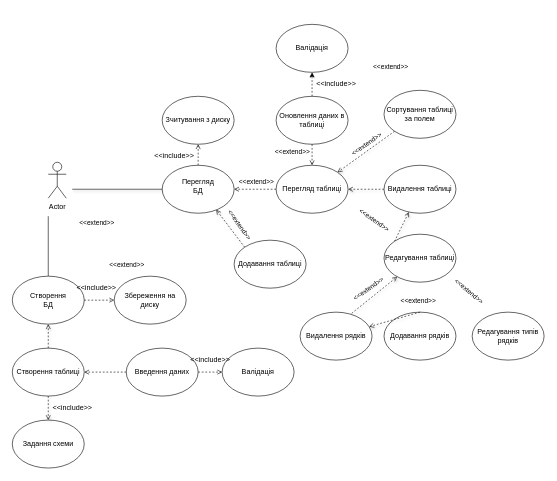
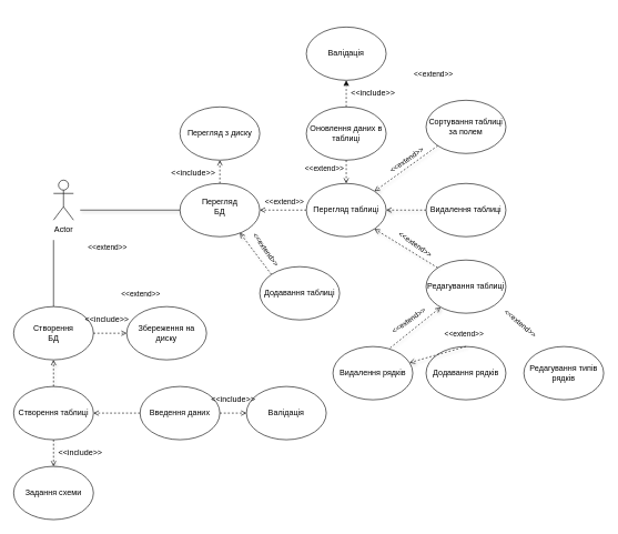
  <mxCell id="0" />
  <mxCell id="1" parent="0" />
  <mxCell id="2" value="" style="endArrow=open;html=1;entryX=0.75;entryY=0.925;entryDx=0;entryDy=0;entryPerimeter=0;exitX=0;exitY=0;exitDx=0;exitDy=0;shadow=1;endFill=0;dashed=1;" parent="1" source="15" target="6" edge="1"><mxGeometry width="50" height="50" relative="1" as="geometry"><mxPoint x="360" y="410" as="sourcePoint" /><mxPoint x="410" y="360" as="targetPoint" /></mxGeometry></mxCell>
  <mxCell id="3" value="Actor" style="shape=umlActor;verticalLabelPosition=bottom;labelBackgroundColor=#ffffff;verticalAlign=top;html=1;" parent="1" vertex="1"><mxGeometry x="80" y="270" width="30" height="60" as="geometry" /></mxCell>
  <mxCell id="4" value="" style="endArrow=none;html=1;exitX=0.5;exitY=0;exitDx=0;exitDy=0;" parent="1" source="5" edge="1"><mxGeometry width="50" height="50" relative="1" as="geometry"><mxPoint x="80" y="450" as="sourcePoint" /><mxPoint x="80" y="360" as="targetPoint" /></mxGeometry></mxCell>
  <mxCell id="5" value="" style="ellipse;whiteSpace=wrap;html=1;" parent="1" vertex="1"><mxGeometry x="20" y="460" width="120" height="80" as="geometry" /></mxCell>
  <mxCell id="6" value="" style="ellipse;whiteSpace=wrap;html=1;" parent="1" vertex="1"><mxGeometry x="270" y="275" width="120" height="80" as="geometry" /></mxCell>
  <mxCell id="7" value="Створення БД" style="text;html=1;strokeColor=none;fillColor=none;align=center;verticalAlign=middle;whiteSpace=wrap;rounded=0;" parent="1" vertex="1"><mxGeometry x="60" y="490" width="40" height="20" as="geometry" /></mxCell>
  <mxCell id="8" value="Перегляд БД" style="text;html=1;strokeColor=none;fillColor=none;align=center;verticalAlign=middle;whiteSpace=wrap;rounded=0;" parent="1" vertex="1"><mxGeometry x="310" y="300" width="40" height="20" as="geometry" /></mxCell>
  <mxCell id="9" value="Створення таблиці" style="ellipse;whiteSpace=wrap;html=1;" parent="1" vertex="1"><mxGeometry x="20" y="580" width="120" height="80" as="geometry" /></mxCell>
  <mxCell id="10" value="Введення даних" style="ellipse;whiteSpace=wrap;html=1;" parent="1" vertex="1"><mxGeometry x="210" y="580" width="120" height="80" as="geometry" /></mxCell>
  <mxCell id="11" value="Валідація" style="ellipse;whiteSpace=wrap;html=1;" parent="1" vertex="1"><mxGeometry x="370" y="580" width="120" height="80" as="geometry" /></mxCell>
  <mxCell id="12" value="Збереження на диску" style="ellipse;whiteSpace=wrap;html=1;" parent="1" vertex="1"><mxGeometry x="190" y="460" width="120" height="80" as="geometry" /></mxCell>
- <mxCell id="13" value="Зчитування з диску" style="ellipse;whiteSpace=wrap;html=1;" parent="1" vertex="1"><mxGeometry x="270" y="160" width="120" height="80" as="geometry" /></mxCell>
+ <mxCell id="13" value="Перегляд з диску" style="ellipse;whiteSpace=wrap;html=1;" parent="1" vertex="1"><mxGeometry x="270" y="160" width="120" height="80" as="geometry" /></mxCell>
  <mxCell id="14" value="Перегляд таблиці" style="ellipse;whiteSpace=wrap;html=1;" parent="1" vertex="1"><mxGeometry x="460" y="275" width="120" height="80" as="geometry" /></mxCell>
  <mxCell id="15" value="Додавання таблиці" style="ellipse;whiteSpace=wrap;html=1;" parent="1" vertex="1"><mxGeometry x="390" y="400" width="120" height="80" as="geometry" /></mxCell>
  <mxCell id="16" value="Видалення таблиці" style="ellipse;whiteSpace=wrap;html=1;" parent="1" vertex="1"><mxGeometry x="640" y="275" width="120" height="80" as="geometry" /></mxCell>
  <mxCell id="17" value="Редагування таблиці" style="ellipse;whiteSpace=wrap;html=1;" parent="1" vertex="1"><mxGeometry x="640" y="390" width="120" height="80" as="geometry" /></mxCell>
  <mxCell id="18" value="Видалення рядків" style="ellipse;whiteSpace=wrap;html=1;" parent="1" vertex="1"><mxGeometry x="500" y="520" width="120" height="80" as="geometry" /></mxCell>
  <mxCell id="19" value="Додавання рядків" style="ellipse;whiteSpace=wrap;html=1;" parent="1" vertex="1"><mxGeometry x="640" y="520" width="120" height="80" as="geometry" /></mxCell>
  <mxCell id="20" value="Редагування типів рядків" style="ellipse;whiteSpace=wrap;html=1;" parent="1" vertex="1"><mxGeometry x="787" y="520" width="120" height="80" as="geometry" /></mxCell>
  <mxCell id="21" value="" style="endArrow=open;html=1;exitX=1;exitY=0.5;exitDx=0;exitDy=0;endFill=0;dashed=1;" parent="1" source="5" edge="1"><mxGeometry width="50" height="50" relative="1" as="geometry"><mxPoint x="140" y="550" as="sourcePoint" /><mxPoint x="190" y="500" as="targetPoint" /><Array as="points"><mxPoint x="180" y="500" /></Array></mxGeometry></mxCell>
  <mxCell id="22" value="" style="endArrow=open;html=1;entryX=1;entryY=0.5;entryDx=0;entryDy=0;exitX=0;exitY=0.5;exitDx=0;exitDy=0;endFill=0;dashed=1;" parent="1" source="10" target="9" edge="1"><mxGeometry width="50" height="50" relative="1" as="geometry"><mxPoint x="140" y="660" as="sourcePoint" /><mxPoint x="190" y="610" as="targetPoint" /></mxGeometry></mxCell>
  <mxCell id="23" value="" style="endArrow=open;html=1;exitX=1;exitY=0.5;exitDx=0;exitDy=0;entryX=0;entryY=0.5;entryDx=0;entryDy=0;endFill=0;dashed=1;" parent="1" source="10" target="11" edge="1"><mxGeometry width="50" height="50" relative="1" as="geometry"><mxPoint x="320" y="620" as="sourcePoint" /><mxPoint x="350" y="610" as="targetPoint" /></mxGeometry></mxCell>
  <mxCell id="24" value="" style="endArrow=open;html=1;entryX=0.5;entryY=1;entryDx=0;entryDy=0;exitX=0.5;exitY=0;exitDx=0;exitDy=0;endFill=0;dashed=1;" parent="1" source="6" target="13" edge="1"><mxGeometry width="50" height="50" relative="1" as="geometry"><mxPoint x="330" y="280" as="sourcePoint" /><mxPoint x="360" y="250" as="targetPoint" /></mxGeometry></mxCell>
  <mxCell id="25" value="" style="endArrow=open;html=1;entryX=1;entryY=0.5;entryDx=0;entryDy=0;exitX=0;exitY=0.5;exitDx=0;exitDy=0;endFill=0;dashed=1;" parent="1" source="14" target="6" edge="1"><mxGeometry width="50" height="50" relative="1" as="geometry"><mxPoint x="420" y="330" as="sourcePoint" /><mxPoint x="461" y="315" as="targetPoint" /></mxGeometry></mxCell>
  <mxCell id="26" value="" style="endArrow=open;html=1;shadow=1;exitX=0.5;exitY=0;exitDx=0;exitDy=0;endFill=0;dashed=1;" parent="1" edge="1"><mxGeometry width="50" height="50" relative="1" as="geometry"><mxPoint x="520" y="130" as="sourcePoint" /><mxPoint x="520" y="130" as="targetPoint" /></mxGeometry></mxCell>
  <mxCell id="27" value="" style="endArrow=open;html=1;shadow=1;entryX=1;entryY=0.5;entryDx=0;entryDy=0;exitX=0;exitY=0.5;exitDx=0;exitDy=0;endFill=0;dashed=1;" parent="1" source="16" target="14" edge="1"><mxGeometry width="50" height="50" relative="1" as="geometry"><mxPoint x="610" y="310" as="sourcePoint" /><mxPoint x="730" y="230" as="targetPoint" /><Array as="points" /></mxGeometry></mxCell>
- <mxCell id="28" value="" style="endArrow=open;html=1;shadow=1;exitX=0;exitY=0;exitDx=0;exitDy=0;endFill=0;dashed=1;" parent="1" source="17" target="16" edge="1"><mxGeometry width="50" height="50" relative="1" as="geometry"><mxPoint x="570" y="400" as="sourcePoint" /><mxPoint x="620" y="350" as="targetPoint" /></mxGeometry></mxCell>
+ <mxCell id="28" value="" style="endArrow=open;html=1;shadow=1;entryX=1;entryY=1;entryDx=0;entryDy=0;exitX=0;exitY=0;exitDx=0;exitDy=0;endFill=0;dashed=1;" parent="1" source="17" target="14" edge="1"><mxGeometry width="50" height="50" relative="1" as="geometry"><mxPoint x="570" y="400" as="sourcePoint" /><mxPoint x="620" y="350" as="targetPoint" /></mxGeometry></mxCell>
  <mxCell id="29" value="" style="endArrow=open;html=1;shadow=1;exitX=0.717;exitY=0.025;exitDx=0;exitDy=0;exitPerimeter=0;endFill=0;dashed=1;" parent="1" source="18" target="17" edge="1"><mxGeometry width="50" height="50" relative="1" as="geometry"><mxPoint x="590" y="520" as="sourcePoint" /><mxPoint x="640" y="470" as="targetPoint" /></mxGeometry></mxCell>
  <mxCell id="30" value="" style="endArrow=open;html=1;shadow=1;exitX=0.5;exitY=0;exitDx=0;exitDy=0;endFill=0;dashed=1;" parent="1" source="19" target="18" edge="1"><mxGeometry width="50" height="50" relative="1" as="geometry"><mxPoint x="720" y="500" as="sourcePoint" /><mxPoint x="770" y="450" as="targetPoint" /></mxGeometry></mxCell>
  <mxCell id="31" value="Сортування таблиці за полем" style="ellipse;whiteSpace=wrap;html=1;" parent="1" vertex="1"><mxGeometry x="640" y="150" width="120" height="80" as="geometry" /></mxCell>
  <mxCell id="32" value="" style="endArrow=open;html=1;shadow=1;exitX=0;exitY=1;exitDx=0;exitDy=0;entryX=1;entryY=0;entryDx=0;entryDy=0;endFill=0;dashed=1;" parent="1" source="31" target="14" edge="1"><mxGeometry width="50" height="50" relative="1" as="geometry"><mxPoint x="600" y="280" as="sourcePoint" /><mxPoint x="569" y="285" as="targetPoint" /></mxGeometry></mxCell>
  <mxCell id="33" value="&amp;lt;&amp;lt;extend&amp;gt;&amp;gt;" style="edgeLabel;html=1;align=center;verticalAlign=middle;resizable=0;points=[];rotation=-35;" parent="32" vertex="1" connectable="0"><mxGeometry x="-0.239" y="5" relative="1" as="geometry"><mxPoint x="-13.96" y="-8.62" as="offset" /></mxGeometry></mxCell>
  <mxCell id="34" value="&amp;lt;&amp;lt;extend&amp;gt;&amp;gt;" style="edgeLabel;html=1;align=center;verticalAlign=middle;resizable=0;points=[];rotation=0;" parent="1" vertex="1" connectable="0"><mxGeometry x="-0.239" y="5" relative="1" as="geometry"><mxPoint x="650" y="110" as="offset" /></mxGeometry></mxCell>
  <mxCell id="35" value="&amp;lt;&amp;lt;extend&amp;gt;&amp;gt;" style="edgeLabel;html=1;align=center;verticalAlign=middle;resizable=0;points=[];rotation=0;" parent="1" vertex="1" connectable="0"><mxGeometry x="-0.239" y="5" relative="1" as="geometry"><mxPoint x="160" y="370" as="offset" /></mxGeometry></mxCell>
  <mxCell id="36" value="&amp;lt;&amp;lt;extend&amp;gt;&amp;gt;" style="edgeLabel;html=1;align=center;verticalAlign=middle;resizable=0;points=[];rotation=0;" parent="1" vertex="1" connectable="0"><mxGeometry x="-0.239" y="5" relative="1" as="geometry"><mxPoint x="210" y="440" as="offset" /></mxGeometry></mxCell>
  <mxCell id="37" value="" style="endArrow=none;html=1;shadow=1;entryX=0;entryY=0.5;entryDx=0;entryDy=0;" parent="1" target="6" edge="1"><mxGeometry width="50" height="50" relative="1" as="geometry"><mxPoint x="120" y="315" as="sourcePoint" /><mxPoint x="210" y="280" as="targetPoint" /></mxGeometry></mxCell>
  <mxCell id="38" value="&amp;lt;&amp;lt;extend&amp;gt;&amp;gt;" style="edgeLabel;html=1;align=center;verticalAlign=middle;resizable=0;points=[];rotation=-35;" parent="1" vertex="1" connectable="0"><mxGeometry x="630" y="479.998" as="geometry"><mxPoint x="-13.96" y="-8.62" as="offset" /></mxGeometry></mxCell>
  <mxCell id="39" value="&amp;lt;&amp;lt;extend&amp;gt;&amp;gt;" style="edgeLabel;html=1;align=center;verticalAlign=middle;resizable=0;points=[];rotation=40;" parent="1" vertex="1" connectable="0"><mxGeometry x="787" y="499.998" as="geometry"><mxPoint x="-13.96" y="-8.62" as="offset" /></mxGeometry></mxCell>
  <mxCell id="40" value="&amp;lt;&amp;lt;extend&amp;gt;&amp;gt;" style="edgeLabel;html=1;align=center;verticalAlign=middle;resizable=0;points=[];rotation=0;" parent="1" vertex="1" connectable="0"><mxGeometry x="710" y="509.998" as="geometry"><mxPoint x="-13.96" y="-8.62" as="offset" /></mxGeometry></mxCell>
  <mxCell id="41" value="&amp;lt;&amp;lt;extend&amp;gt;&amp;gt;" style="edgeLabel;html=1;align=center;verticalAlign=middle;resizable=0;points=[];rotation=55;" parent="1" vertex="1" connectable="0"><mxGeometry x="400" y="389.998" as="geometry"><mxPoint x="-13.96" y="-8.62" as="offset" /></mxGeometry></mxCell>
  <mxCell id="42" value="&amp;lt;&amp;lt;extend&amp;gt;&amp;gt;" style="edgeLabel;html=1;align=center;verticalAlign=middle;resizable=0;points=[];rotation=0;" parent="1" vertex="1" connectable="0"><mxGeometry x="440" y="309.998" as="geometry"><mxPoint x="-13.96" y="-8.62" as="offset" /></mxGeometry></mxCell>
  <mxCell id="43" value="&amp;lt;&amp;lt;extend&amp;gt;&amp;gt;" style="edgeLabel;html=1;align=center;verticalAlign=middle;resizable=0;points=[];rotation=35;" parent="1" vertex="1" connectable="0"><mxGeometry x="630" y="379.998" as="geometry"><mxPoint x="-13.96" y="-8.62" as="offset" /></mxGeometry></mxCell>
  <mxCell id="44" value="&amp;lt;&amp;lt;include&amp;gt;&amp;gt;" style="text;html=1;align=center;verticalAlign=middle;resizable=0;points=[];autosize=1;" parent="1" vertex="1"><mxGeometry x="120" y="470" width="80" height="20" as="geometry" /></mxCell>
  <mxCell id="45" value="&amp;lt;&amp;lt;include&amp;gt;&amp;gt;" style="text;html=1;align=center;verticalAlign=middle;resizable=0;points=[];autosize=1;" parent="1" vertex="1"><mxGeometry x="310" y="590" width="80" height="20" as="geometry" /></mxCell>
  <mxCell id="46" value="&amp;lt;&amp;lt;include&amp;gt;&amp;gt;" style="text;html=1;align=center;verticalAlign=middle;resizable=0;points=[];autosize=1;" parent="1" vertex="1"><mxGeometry x="250" y="250" width="80" height="20" as="geometry" /></mxCell>
  <mxCell id="47" value="Задання схеми" style="ellipse;whiteSpace=wrap;html=1;" parent="1" vertex="1"><mxGeometry x="20" y="700" width="120" height="80" as="geometry" /></mxCell>
  <mxCell id="48" value="" style="endArrow=open;html=1;shadow=1;dashed=1;entryX=0.5;entryY=1;entryDx=0;entryDy=0;exitX=0.5;exitY=0;exitDx=0;exitDy=0;endFill=0;" parent="1" source="9" target="5" edge="1"><mxGeometry width="50" height="50" relative="1" as="geometry"><mxPoint x="0" y="580" as="sourcePoint" /><mxPoint x="50" y="530" as="targetPoint" /></mxGeometry></mxCell>
  <mxCell id="49" value="" style="endArrow=open;html=1;shadow=1;dashed=1;exitX=0.5;exitY=1;exitDx=0;exitDy=0;entryX=0.5;entryY=0;entryDx=0;entryDy=0;endFill=0;" parent="1" source="9" target="47" edge="1"><mxGeometry width="50" height="50" relative="1" as="geometry"><mxPoint x="170" y="720" as="sourcePoint" /><mxPoint x="220" y="670" as="targetPoint" /></mxGeometry></mxCell>
  <mxCell id="50" value="&amp;lt;&amp;lt;include&amp;gt;&amp;gt;" style="text;html=1;align=center;verticalAlign=middle;resizable=0;points=[];autosize=1;" parent="1" vertex="1"><mxGeometry x="80" y="670" width="80" height="20" as="geometry" /></mxCell>
  <mxCell id="51" value="Оновлення даних в таблиці" style="ellipse;whiteSpace=wrap;html=1;" vertex="1" parent="1"><mxGeometry x="460" y="160" width="120" height="80" as="geometry" /></mxCell>
  <mxCell id="52" value="" style="endArrow=open;html=1;entryX=0.5;entryY=0;entryDx=0;entryDy=0;exitX=0.5;exitY=1;exitDx=0;exitDy=0;endFill=0;dashed=1;" edge="1" parent="1" source="51" target="14"><mxGeometry width="50" height="50" relative="1" as="geometry"><mxPoint x="490" y="300" as="sourcePoint" /><mxPoint x="520" y="280" as="targetPoint" /></mxGeometry></mxCell>
  <mxCell id="53" value="&amp;lt;&amp;lt;extend&amp;gt;&amp;gt;" style="edgeLabel;html=1;align=center;verticalAlign=middle;resizable=0;points=[];rotation=0;" vertex="1" connectable="0" parent="1"><mxGeometry x="500" y="259.998" as="geometry"><mxPoint x="-13.96" y="-8.62" as="offset" /></mxGeometry></mxCell>
  <mxCell id="54" value="Валідація" style="ellipse;whiteSpace=wrap;html=1;" vertex="1" parent="1"><mxGeometry x="460" y="40" width="120" height="80" as="geometry" /></mxCell>
  <mxCell id="55" value="&amp;lt;&amp;lt;include&amp;gt;&amp;gt;" style="text;html=1;align=center;verticalAlign=middle;resizable=0;points=[];autosize=1;rotation=0;" vertex="1" parent="1"><mxGeometry x="520" y="130" width="80" height="20" as="geometry" /></mxCell>
  <mxCell id="56" value="" style="endArrow=classic;html=1;shadow=1;dashed=1;exitX=0.5;exitY=1;exitDx=0;exitDy=0;" edge="1" parent="1"><mxGeometry width="50" height="50" relative="1" as="geometry"><mxPoint x="520" y="20" as="sourcePoint" /><mxPoint x="520" y="20" as="targetPoint" /></mxGeometry></mxCell>
  <mxCell id="57" value="" style="endArrow=classic;html=1;dashed=1;entryX=0.5;entryY=1;entryDx=0;entryDy=0;exitX=0.5;exitY=0;exitDx=0;exitDy=0;" edge="1" parent="1" source="51" target="54"><mxGeometry width="50" height="50" relative="1" as="geometry"><mxPoint x="410" y="170" as="sourcePoint" /><mxPoint x="460" y="120" as="targetPoint" /></mxGeometry></mxCell>
